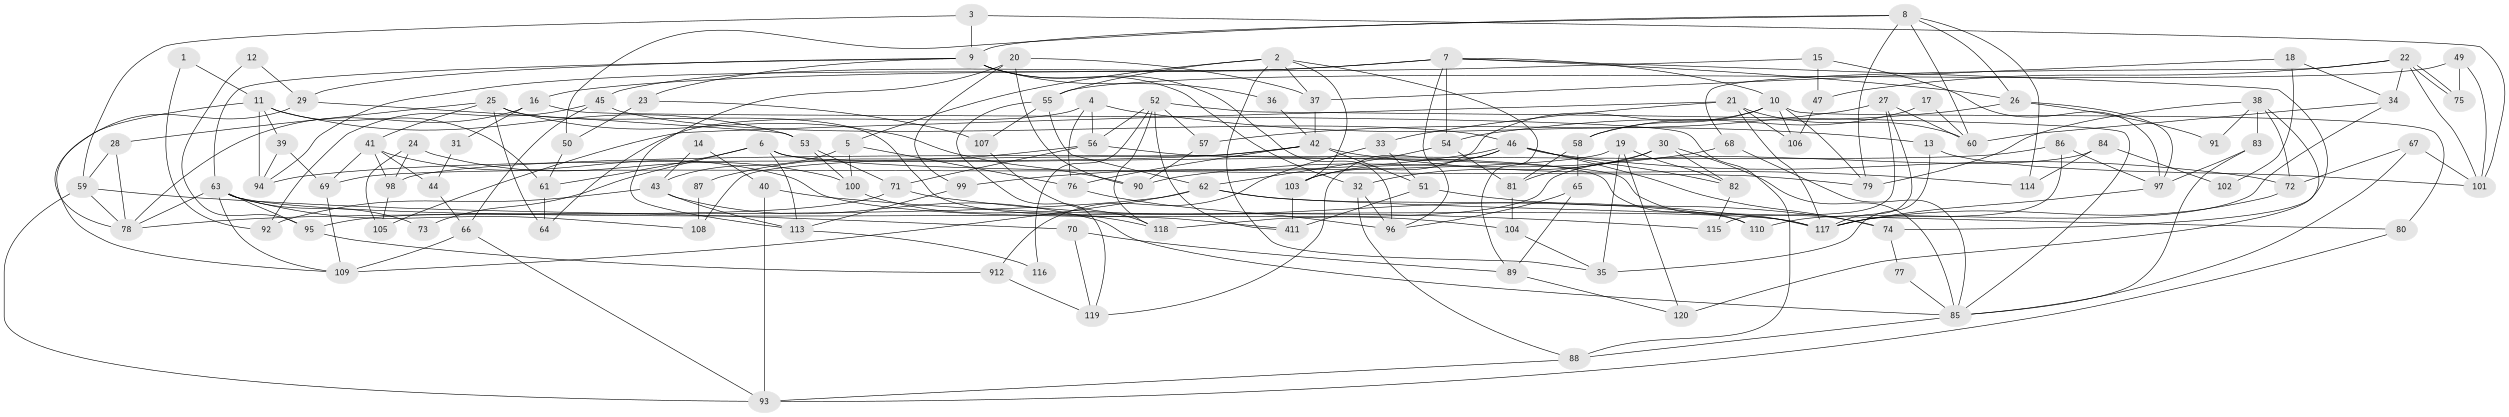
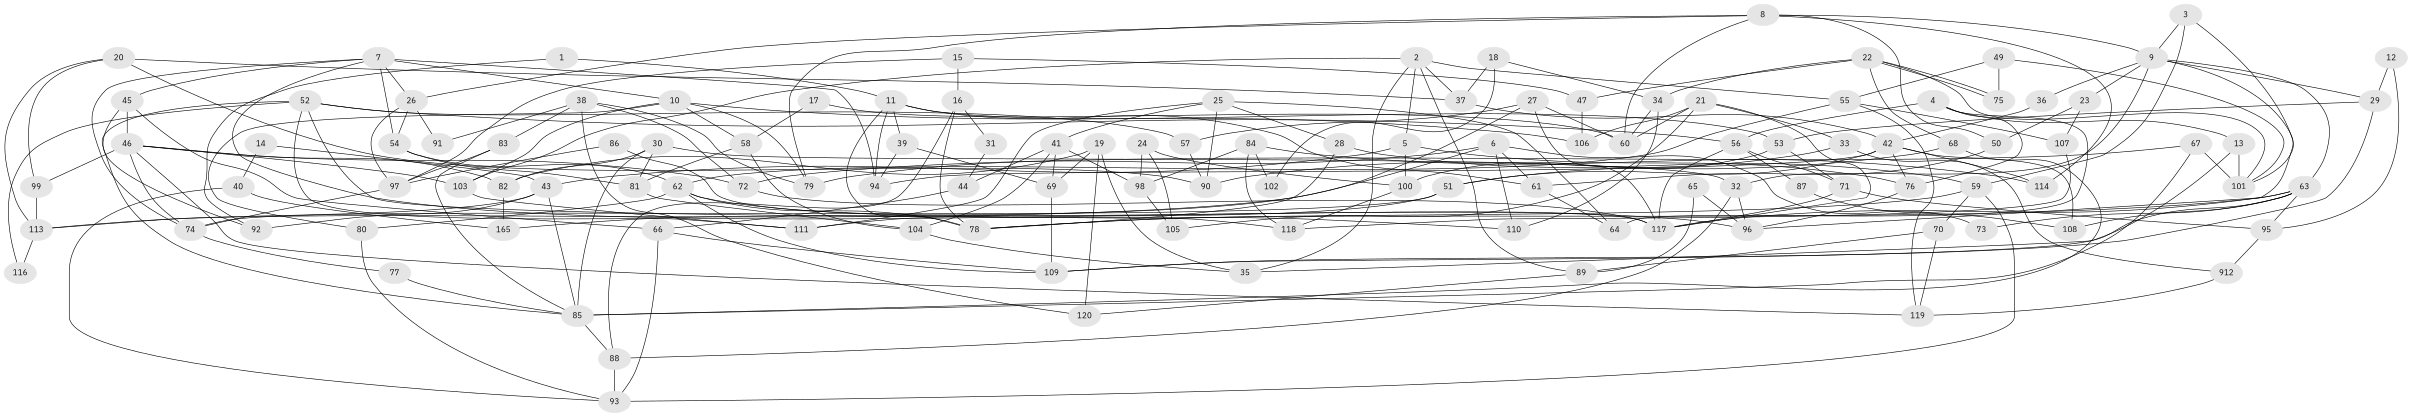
  graph {
    fontname="IBM Plex Sans"
    node [color=gray90 fontname="IBM Plex Sans" style=filled]
    edge [fontname="IBM Plex Sans"]
    1
    11
    92
    61
    94
    39
    53
    78
    2
    5
    35
    37
    55
    89
    103
    76
    43
    100
    42
    107
    62
    119
    120
-   111 [label=411]
+   111
    3
    9
    59
    101
    96
    23
    29
    32
    36
    63
    93
    70
    4
    13
    56
    64
    117
    71
    87
    113
    85
    118
    6
    73
    79
    110
    116
    7
    10
    26
    45
    54
    74
    58
    80
    106
    97
    91
    66
    46
    81
    77
    8
    50
    60
    114
    109
    88
    95
    108
    65
    69
    12
    n78 [label=912]
    14
    40
-   115
+   115 [label=165]
    15
    16
    47
    31
    44
    17
    18
    34
    102
    19
    82
    20
    90
    99
    21
    33
    105
    51
    22
    68
    75
    24
    98
    25
    28
    41
    104
    27
    57
    30
    38
    83
    72
    67
    49
    52
    84
    86
    1 -- 11
    1 -- 92
    11 -- 61
    11 -- 94
    11 -- 39
    11 -- 53
    11 -- 78
    61 -- 64
    39 -- 94
    39 -- 69
    53 -- 100
    53 -- 71
    2 -- 5
    2 -- 35
    2 -- 37
    2 -- 55
    2 -- 89
    2 -- 103
    5 -- 76
    5 -- 43
    5 -- 100
    37 -- 42
    55 -- 107
    55 -- 62
    55 -- 119
    89 -- 120
    103 -- 111
    76 -- 96
    43 -- 92
    43 -- 113
    43 -- 85
    100 -- 118
    42 -- 94
    42 -- 76
    42 -- 114
    42 -- 108
    42 -- 51
    107 -- 118
    62 -- 78
    62 -- 110
    62 -- 80
    62 -- 109
    3 -- 9
    3 -- 59
    3 -- 101
    9 -- 96
    9 -- 23
    9 -- 29
    9 -- 32
    9 -- 36
    9 -- 63
    59 -- 78
    59 -- 93
    59 -- 70
    23 -- 107
    23 -- 50
    29 -- 53
    29 -- 109
    32 -- 96
    32 -- 88
    36 -- 42
    63 -- 78
    63 -- 117
    63 -- 73
    63 -- 109
    63 -- 95
    63 -- 108
    70 -- 89
    70 -- 119
    4 -- 76
    4 -- 13
    4 -- 56
    4 -- 64
    13 -- 35
    13 -- 101
    56 -- 117
    56 -- 71
    56 -- 87
    71 -- 117
    71 -- 95
    87 -- 108
    113 -- 116
    85 -- 88
    6 -- 61
    6 -- 113
    6 -- 73
    6 -- 79
    6 -- 110
    7 -- 94
    7 -- 96
    7 -- 10
    7 -- 26
    7 -- 45
    7 -- 54
    7 -- 74
    10 -- 103
    10 -- 79
    10 -- 58
    10 -- 80
    10 -- 106
    26 -- 54
    26 -- 97
    26 -- 91
    45 -- 92
    45 -- 66
    45 -- 46
    54 -- 62
    54 -- 81
    74 -- 77
    58 -- 81
-   58 -- 65
+   58 -- 104
    80 -- 93
-   97 -- 117
+   97 -- 74
    66 -- 93
    66 -- 109
    46 -- 103
    46 -- 119
    46 -- 74
    46 -- 82
    46 -- 99
    46 -- 72
    81 -- 104
    77 -- 85
    8 -- 9
    8 -- 79
    8 -- 26
    8 -- 50
    8 -- 60
    8 -- 114
    50 -- 61
    88 -- 93
    95 -- n78
    65 -- 89
    65 -- 96
    69 -- 109
    12 -- 29
    12 -- 95
    n78 -- 119
    14 -- 43
    14 -- 40
    40 -- 93
    40 -- 115
    15 -- 97
    15 -- 16
    15 -- 47
    16 -- 78
    16 -- 88
    16 -- 31
    47 -- 106
    31 -- 44
    44 -- 66
    17 -- 58
    17 -- 60
    18 -- 37
    18 -- 34
    18 -- 102
    34 -- 110
    34 -- 60
    19 -- 35
    19 -- 120
    19 -- 69
    19 -- 82
    82 -- 115
    20 -- 37
    20 -- 113
    20 -- 90
    20 -- 99
    99 -- 113
    21 -- 117
    21 -- 106
    21 -- 60
    21 -- 33
    21 -- 105
    33 -- n78
    33 -- 51
    51 -- 111
    51 -- 74
    22 -- 101
    22 -- 47
    22 -- 34
    22 -- 68
    22 -- 75
    22 -- 75
    68 -- 85
    68 -- 90
    24 -- 100
    24 -- 105
    24 -- 98
    98 -- 105
    25 -- 111
    25 -- 64
    25 -- 90
    25 -- 28
    25 -- 41
    28 -- 78
    28 -- 59
    41 -- 69
    41 -- 44
    41 -- 98
    41 -- 104
    104 -- 35
    27 -- 117
    27 -- 60
    27 -- 115
    27 -- 57
    57 -- 90
    30 -- 32
    30 -- 85
    30 -- 81
    30 -- 82
    38 -- 120
    38 -- 79
    38 -- 91
    38 -- 83
    38 -- 72
    83 -- 85
    83 -- 97
    72 -- 117
    67 -- 101
    67 -- 85
    67 -- 72
    49 -- 55
    49 -- 101
    49 -- 75
    52 -- 111
    52 -- 56
    52 -- 85
    52 -- 118
    52 -- 116
    52 -- 57
    84 -- 118
    84 -- 114
    84 -- 102
    86 -- 117
    86 -- 97
-   86 -- 98
+   84 -- 98
  }
